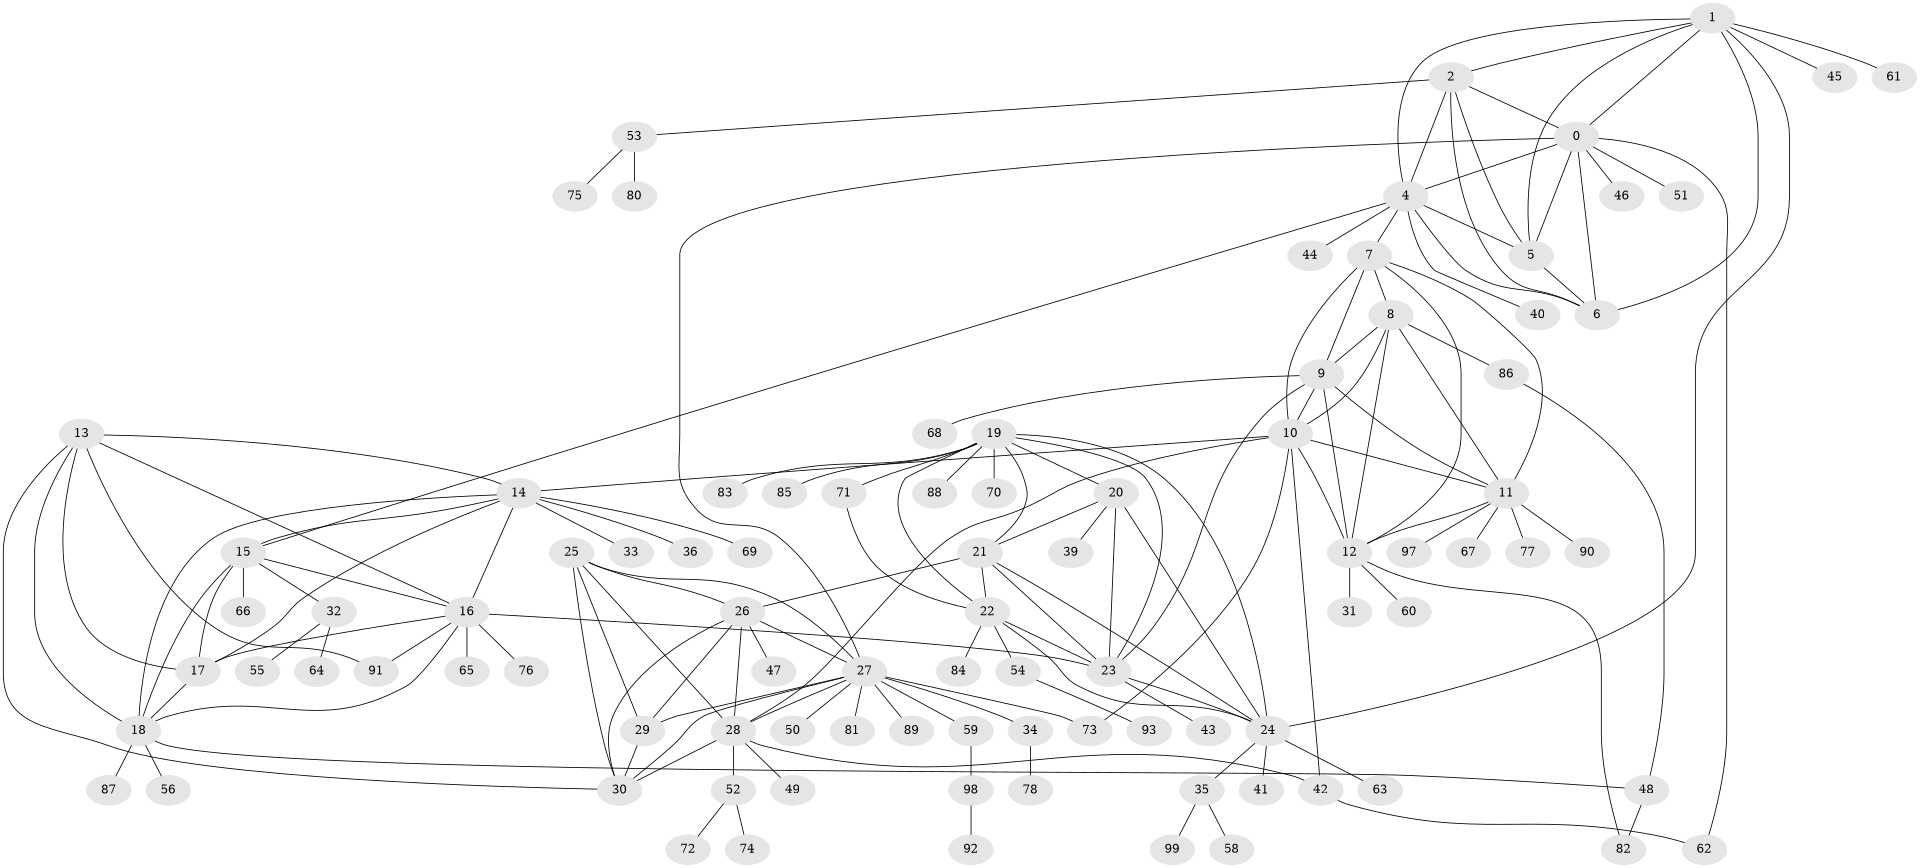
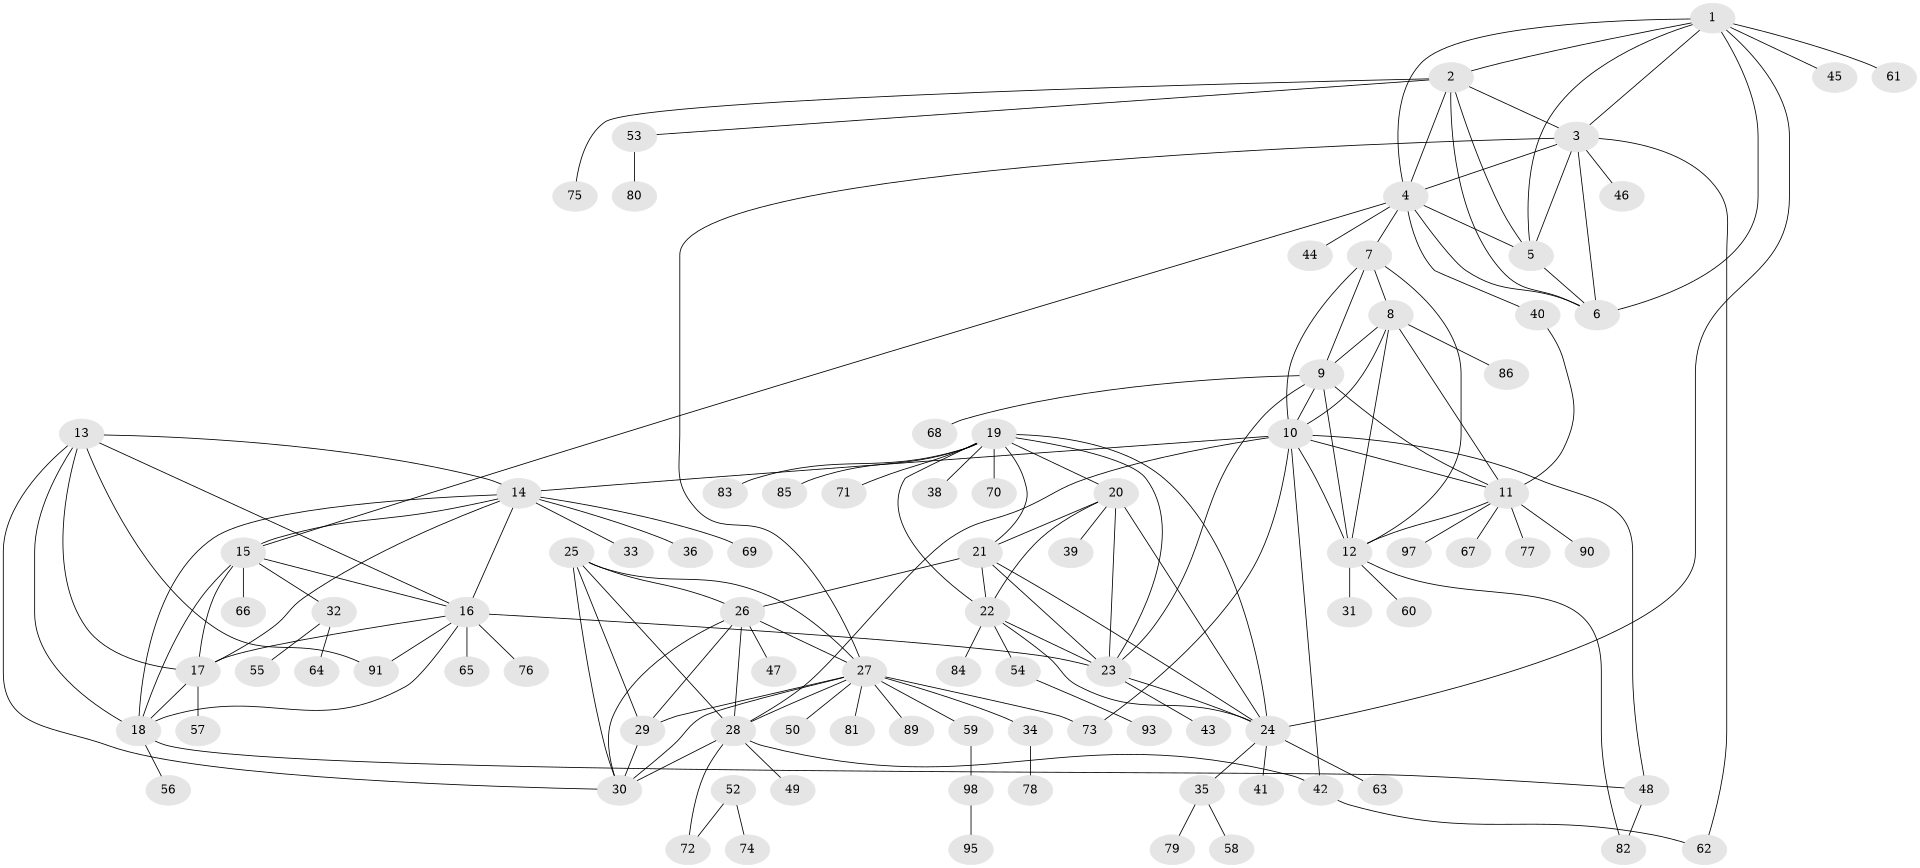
  graph {
    node [color=gray90 style=filled]
    edge [weight=1.0]
    1
    2
-   3 [label=0]
+   3
    4
    5
    6
    24
    45
    61
    53
    75
    27
    46
-   51
    62
    7
    15
    40
    44
    35
    41
    63
    80
    28
    73
    30
    29
    34
    50
    59
    81
    89
    8
    9
    10
    11
    12
    16
    17
    18
    32
    66
    86
    23
    68
    14
    42
    48
    67
    77
    90
    n52 [label=97]
    31
    60
    82
    43
    33
    36
    69
    49
    52
    13
    91
    65
    76
+   57
    56
-   87
    55
    64
    19
    20
    21
    22
-   38 [label=88]
+   38
    70
    71
    83
    85
    39
    26
    54
    84
    47
    93
    58
-   79 [label=99]
+   79
    25
    78
    n90 [label=98]
    72
    74
-   92
+   92 [label=95]
    1 -- 2
    1 -- 3
    1 -- 4
    1 -- 5
    1 -- 6
    1 -- 24
    1 -- 45
    1 -- 61
    2 -- 3
    2 -- 4
    2 -- 5
    2 -- 6
    2 -- 53
-   53 -- 75
+   2 -- 75
    3 -- 4
    3 -- 5
    3 -- 6
    3 -- 27
    3 -- 46
-   3 -- 51
    3 -- 62
    4 -- 5
    4 -- 6
    4 -- 7
    4 -- 15
    4 -- 40
    4 -- 44
    5 -- 6 [weight=3.0]
    24 -- 35
    24 -- 41
    24 -- 63
    53 -- 80
    27 -- 28
    27 -- 73
    27 -- 30
    27 -- 29
    27 -- 34
    27 -- 50
    27 -- 59
    27 -- 81
    27 -- 89
    7 -- 8
    7 -- 9
    7 -- 10
-   7 -- 11
+   40 -- 11
    7 -- 12
    15 -- 16
    15 -- 17
    15 -- 18
    15 -- 32
    15 -- 66
    35 -- 58
    35 -- 79
    28 -- 30
    28 -- 42
    28 -- 49
-   28 -- 52
+   28 -- 72
    29 -- 30
    34 -- 78
    59 -- n90
    8 -- 9
    8 -- 10
    8 -- 11
    8 -- 12
    8 -- 86
    9 -- 10
    9 -- 11
    9 -- 12
    9 -- 23
    9 -- 68
    10 -- 28
    10 -- 73
    10 -- 11
    10 -- 12
    10 -- 14
    10 -- 42
-   86 -- 48
+   10 -- 48
    11 -- 12
    11 -- 67
    11 -- 77
    11 -- 90
    11 -- n52
    12 -- 31
    12 -- 60
    12 -- 82
    16 -- 17
    16 -- 18
    16 -- 23
    16 -- 91
    16 -- 65
    16 -- 76
    17 -- 18
+   17 -- 57 [weight=3.0]
    18 -- 48
    18 -- 56
-   18 -- 87
    32 -- 55
    32 -- 64
    23 -- 24
    23 -- 43
    14 -- 15
    14 -- 16
    14 -- 17
    14 -- 18
    14 -- 33
    14 -- 36
    14 -- 69
    42 -- 62
    48 -- 82
    52 -- 72
    52 -- 74
    13 -- 30
    13 -- 16
    13 -- 17
    13 -- 18
    13 -- 14
    13 -- 91
    19 -- 24
    19 -- 23
    19 -- 20
    19 -- 21
    19 -- 22
    19 -- 38
    19 -- 70
    19 -- 71
    19 -- 83
    19 -- 85
    20 -- 24
    20 -- 23
    20 -- 21
-   71 -- 22
+   20 -- 22
    20 -- 39
    21 -- 24
    21 -- 23
    21 -- 22
    21 -- 26
    22 -- 24
    22 -- 23
    22 -- 54
    22 -- 84
    26 -- 27
    26 -- 28
    26 -- 30
    26 -- 29
    26 -- 47
    54 -- 93
    25 -- 27
    25 -- 28
    25 -- 30
    25 -- 29 [weight=2.0]
    25 -- 26
    n90 -- 92
  }
